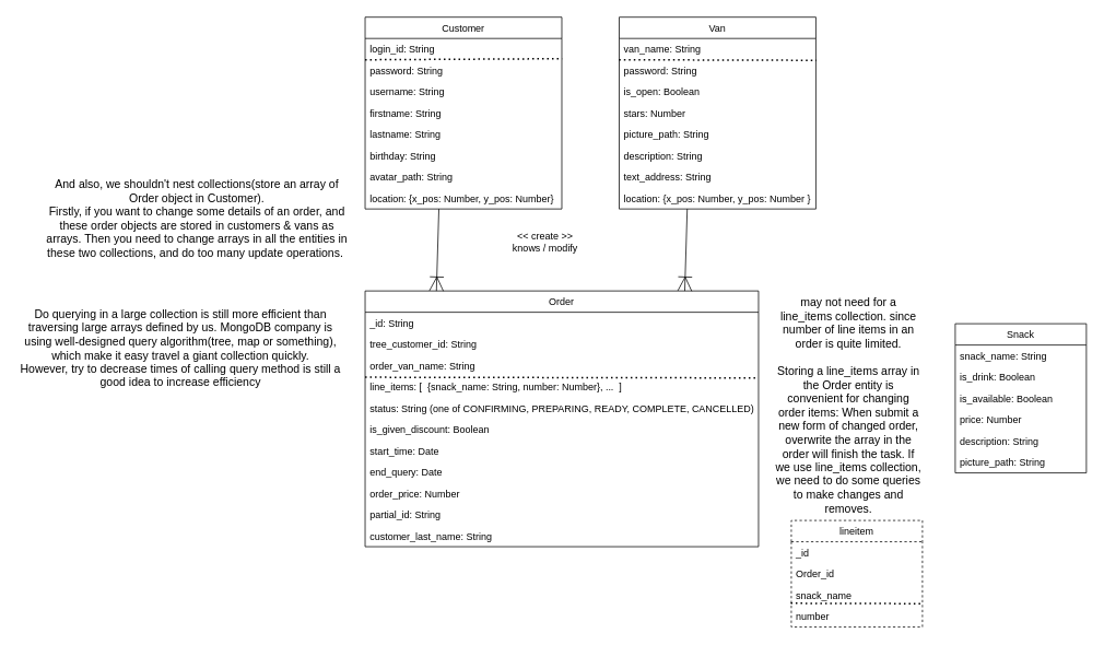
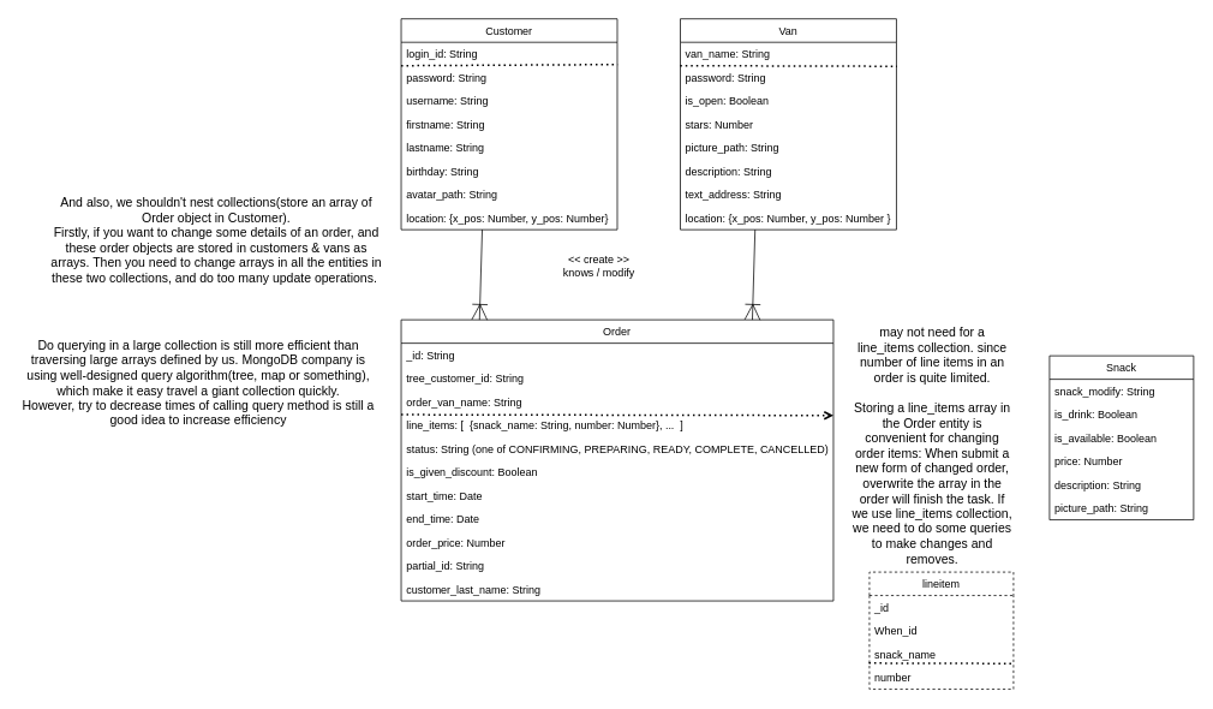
  <mxCell id="0" />
  <mxCell id="1" parent="0" />
  <mxCell id="2" value="Customer" style="swimlane;fontStyle=0;childLayout=stackLayout;horizontal=1;startSize=26;fillColor=none;horizontalStack=0;resizeParent=1;resizeParentMax=0;resizeLast=0;collapsible=1;marginBottom=0;" parent="1" vertex="1"><mxGeometry x="445" y="20" width="240" height="234" as="geometry" /></mxCell>
  <mxCell id="3" value="login_id: String" style="text;strokeColor=none;fillColor=none;align=left;verticalAlign=top;spacingLeft=4;spacingRight=4;overflow=hidden;rotatable=0;points=[[0,0.5],[1,0.5]];portConstraint=eastwest;" parent="2" vertex="1"><mxGeometry y="26" width="240" height="26" as="geometry" /></mxCell>
  <mxCell id="4" value="password: String&#10;" style="text;strokeColor=none;fillColor=none;align=left;verticalAlign=top;spacingLeft=4;spacingRight=4;overflow=hidden;rotatable=0;points=[[0,0.5],[1,0.5]];portConstraint=eastwest;" parent="2" vertex="1"><mxGeometry y="52" width="240" height="26" as="geometry" /></mxCell>
  <mxCell id="5" value="username: String" style="text;strokeColor=none;fillColor=none;align=left;verticalAlign=top;spacingLeft=4;spacingRight=4;overflow=hidden;rotatable=0;points=[[0,0.5],[1,0.5]];portConstraint=eastwest;" parent="2" vertex="1"><mxGeometry y="78" width="240" height="26" as="geometry" /></mxCell>
  <mxCell id="6" value="firstname: String" style="text;strokeColor=none;fillColor=none;align=left;verticalAlign=top;spacingLeft=4;spacingRight=4;overflow=hidden;rotatable=0;points=[[0,0.5],[1,0.5]];portConstraint=eastwest;" parent="2" vertex="1"><mxGeometry y="104" width="240" height="26" as="geometry" /></mxCell>
  <mxCell id="7" value="lastname: String" style="text;strokeColor=none;fillColor=none;align=left;verticalAlign=top;spacingLeft=4;spacingRight=4;overflow=hidden;rotatable=0;points=[[0,0.5],[1,0.5]];portConstraint=eastwest;" parent="2" vertex="1"><mxGeometry y="130" width="240" height="26" as="geometry" /></mxCell>
  <mxCell id="8" value="birthday: String" style="text;strokeColor=none;fillColor=none;align=left;verticalAlign=top;spacingLeft=4;spacingRight=4;overflow=hidden;rotatable=0;points=[[0,0.5],[1,0.5]];portConstraint=eastwest;" parent="2" vertex="1"><mxGeometry y="156" width="240" height="26" as="geometry" /></mxCell>
  <mxCell id="9" value="avatar_path: String" style="text;strokeColor=none;fillColor=none;align=left;verticalAlign=top;spacingLeft=4;spacingRight=4;overflow=hidden;rotatable=0;points=[[0,0.5],[1,0.5]];portConstraint=eastwest;" parent="2" vertex="1"><mxGeometry y="182" width="240" height="26" as="geometry" /></mxCell>
  <mxCell id="10" value="location: {x_pos: Number, y_pos: Number}" style="text;strokeColor=none;fillColor=none;align=left;verticalAlign=top;spacingLeft=4;spacingRight=4;overflow=hidden;rotatable=0;points=[[0,0.5],[1,0.5]];portConstraint=eastwest;" parent="2" vertex="1"><mxGeometry y="208" width="240" height="26" as="geometry" /></mxCell>
  <mxCell id="11" value="Order" style="swimlane;fontStyle=0;childLayout=stackLayout;horizontal=1;startSize=26;fillColor=none;horizontalStack=0;resizeParent=1;resizeParentMax=0;resizeLast=0;collapsible=1;marginBottom=0;" parent="1" vertex="1"><mxGeometry x="445" y="354" width="480" height="312" as="geometry" /></mxCell>
  <mxCell id="12" value="_id: String" style="text;strokeColor=none;fillColor=none;align=left;verticalAlign=top;spacingLeft=4;spacingRight=4;overflow=hidden;rotatable=0;points=[[0,0.5],[1,0.5]];portConstraint=eastwest;" parent="11" vertex="1"><mxGeometry y="26" width="480" height="26" as="geometry" /></mxCell>
  <mxCell id="13" value="tree_customer_id: String&#10;" style="text;strokeColor=none;fillColor=none;align=left;verticalAlign=top;spacingLeft=4;spacingRight=4;overflow=hidden;rotatable=0;points=[[0,0.5],[1,0.5]];portConstraint=eastwest;" parent="11" vertex="1"><mxGeometry y="52" width="480" height="26" as="geometry" /></mxCell>
  <mxCell id="14" value="order_van_name: String" style="text;strokeColor=none;fillColor=none;align=left;verticalAlign=top;spacingLeft=4;spacingRight=4;overflow=hidden;rotatable=0;points=[[0,0.5],[1,0.5]];portConstraint=eastwest;" parent="11" vertex="1"><mxGeometry y="78" width="480" height="26" as="geometry" /></mxCell>
  <mxCell id="15" value="line_items: [  {snack_name: String, number: Number}, ...  ]" style="text;strokeColor=none;fillColor=none;align=left;verticalAlign=top;spacingLeft=4;spacingRight=4;overflow=hidden;rotatable=0;points=[[0,0.5],[1,0.5]];portConstraint=eastwest;" parent="11" vertex="1"><mxGeometry y="104" width="480" height="26" as="geometry" /></mxCell>
  <mxCell id="16" value="status: String (one of CONFIRMING, PREPARING, READY, COMPLETE, CANCELLED)" style="text;strokeColor=none;fillColor=none;align=left;verticalAlign=top;spacingLeft=4;spacingRight=4;overflow=hidden;rotatable=0;points=[[0,0.5],[1,0.5]];portConstraint=eastwest;" parent="11" vertex="1"><mxGeometry y="130" width="480" height="26" as="geometry" /></mxCell>
  <mxCell id="17" value="is_given_discount: Boolean" style="text;strokeColor=none;fillColor=none;align=left;verticalAlign=top;spacingLeft=4;spacingRight=4;overflow=hidden;rotatable=0;points=[[0,0.5],[1,0.5]];portConstraint=eastwest;" parent="11" vertex="1"><mxGeometry y="156" width="480" height="26" as="geometry" /></mxCell>
  <mxCell id="18" value="start_time: Date" style="text;strokeColor=none;fillColor=none;align=left;verticalAlign=top;spacingLeft=4;spacingRight=4;overflow=hidden;rotatable=0;points=[[0,0.5],[1,0.5]];portConstraint=eastwest;" parent="11" vertex="1"><mxGeometry y="182" width="480" height="26" as="geometry" /></mxCell>
- <mxCell id="19" value="end_query: Date" style="text;strokeColor=none;fillColor=none;align=left;verticalAlign=top;spacingLeft=4;spacingRight=4;overflow=hidden;rotatable=0;points=[[0,0.5],[1,0.5]];portConstraint=eastwest;" parent="11" vertex="1"><mxGeometry y="208" width="480" height="26" as="geometry" /></mxCell>
+ <mxCell id="19" value="end_time: Date" style="text;strokeColor=none;fillColor=none;align=left;verticalAlign=top;spacingLeft=4;spacingRight=4;overflow=hidden;rotatable=0;points=[[0,0.5],[1,0.5]];portConstraint=eastwest;" parent="11" vertex="1"><mxGeometry y="208" width="480" height="26" as="geometry" /></mxCell>
  <mxCell id="20" value="order_price: Number" style="text;strokeColor=none;fillColor=none;align=left;verticalAlign=top;spacingLeft=4;spacingRight=4;overflow=hidden;rotatable=0;points=[[0,0.5],[1,0.5]];portConstraint=eastwest;" parent="11" vertex="1"><mxGeometry y="234" width="480" height="26" as="geometry" /></mxCell>
- <mxCell id="21" value="" style="endArrow=none;html=1;dashed=1;strokeWidth=2;entryX=1;entryY=0.083;entryDx=0;entryDy=0;entryPerimeter=0;exitX=0;exitY=1.05;exitDx=0;exitDy=0;exitPerimeter=0;dashPattern=1 2;" parent="11" source="14" target="15" edge="1"><mxGeometry width="50" height="50" relative="1" as="geometry"><mxPoint x="-80" y="90" as="sourcePoint" /><mxPoint x="-30" y="40" as="targetPoint" /><Array as="points" /></mxGeometry></mxCell>
+ <mxCell id="21" value="" style="endArrow=open;html=1;dashed=1;strokeWidth=2;entryX=1;entryY=0.083;entryDx=0;entryDy=0;entryPerimeter=0;exitX=0;exitY=1.05;exitDx=0;exitDy=0;exitPerimeter=0;dashPattern=1 2;" parent="11" source="14" target="15" edge="1"><mxGeometry width="50" height="50" relative="1" as="geometry"><mxPoint x="-80" y="90" as="sourcePoint" /><mxPoint x="-30" y="40" as="targetPoint" /><Array as="points" /></mxGeometry></mxCell>
  <mxCell id="22" value="partial_id: String" style="text;strokeColor=none;fillColor=none;align=left;verticalAlign=top;spacingLeft=4;spacingRight=4;overflow=hidden;rotatable=0;points=[[0,0.5],[1,0.5]];portConstraint=eastwest;" parent="11" vertex="1"><mxGeometry y="260" width="480" height="26" as="geometry" /></mxCell>
  <mxCell id="23" value="customer_last_name: String" style="text;strokeColor=none;fillColor=none;align=left;verticalAlign=top;spacingLeft=4;spacingRight=4;overflow=hidden;rotatable=0;points=[[0,0.5],[1,0.5]];portConstraint=eastwest;" parent="11" vertex="1"><mxGeometry y="286" width="480" height="26" as="geometry" /></mxCell>
  <mxCell id="24" value="Van" style="swimlane;fontStyle=0;childLayout=stackLayout;horizontal=1;startSize=26;fillColor=none;horizontalStack=0;resizeParent=1;resizeParentMax=0;resizeLast=0;collapsible=1;marginBottom=0;" parent="1" vertex="1"><mxGeometry x="755" y="20" width="240" height="234" as="geometry" /></mxCell>
  <mxCell id="25" value="van_name: String" style="text;strokeColor=none;fillColor=none;align=left;verticalAlign=top;spacingLeft=4;spacingRight=4;overflow=hidden;rotatable=0;points=[[0,0.5],[1,0.5]];portConstraint=eastwest;" parent="24" vertex="1"><mxGeometry y="26" width="240" height="26" as="geometry" /></mxCell>
  <mxCell id="26" value="" style="endArrow=none;html=1;dashed=1;strokeWidth=2;entryX=1.001;entryY=0.95;entryDx=0;entryDy=0;entryPerimeter=0;exitX=0;exitY=1.05;exitDx=0;exitDy=0;exitPerimeter=0;dashPattern=1 2;" parent="24" target="3" edge="1"><mxGeometry width="50" height="50" relative="1" as="geometry"><mxPoint x="-310" y="52.0" as="sourcePoint" /><mxPoint x="170.0" y="52.858" as="targetPoint" /><Array as="points" /></mxGeometry></mxCell>
  <mxCell id="27" value="" style="endArrow=none;html=1;dashed=1;strokeWidth=2;entryX=1.003;entryY=0.026;entryDx=0;entryDy=0;entryPerimeter=0;exitX=0;exitY=1.05;exitDx=0;exitDy=0;exitPerimeter=0;dashPattern=1 2;" parent="24" target="28" edge="1"><mxGeometry width="50" height="50" relative="1" as="geometry"><mxPoint x="-0.24" y="52.0" as="sourcePoint" /><mxPoint x="240.0" y="50.7" as="targetPoint" /><Array as="points" /></mxGeometry></mxCell>
  <mxCell id="28" value="password: String" style="text;strokeColor=none;fillColor=none;align=left;verticalAlign=top;spacingLeft=4;spacingRight=4;overflow=hidden;rotatable=0;points=[[0,0.5],[1,0.5]];portConstraint=eastwest;" parent="24" vertex="1"><mxGeometry y="52" width="240" height="26" as="geometry" /></mxCell>
  <mxCell id="29" value="is_open: Boolean" style="text;strokeColor=none;fillColor=none;align=left;verticalAlign=top;spacingLeft=4;spacingRight=4;overflow=hidden;rotatable=0;points=[[0,0.5],[1,0.5]];portConstraint=eastwest;" parent="24" vertex="1"><mxGeometry y="78" width="240" height="26" as="geometry" /></mxCell>
  <mxCell id="30" value="stars: Number&#10;" style="text;strokeColor=none;fillColor=none;align=left;verticalAlign=top;spacingLeft=4;spacingRight=4;overflow=hidden;rotatable=0;points=[[0,0.5],[1,0.5]];portConstraint=eastwest;" parent="24" vertex="1"><mxGeometry y="104" width="240" height="26" as="geometry" /></mxCell>
  <mxCell id="31" value="picture_path: String" style="text;strokeColor=none;fillColor=none;align=left;verticalAlign=top;spacingLeft=4;spacingRight=4;overflow=hidden;rotatable=0;points=[[0,0.5],[1,0.5]];portConstraint=eastwest;" parent="24" vertex="1"><mxGeometry y="130" width="240" height="26" as="geometry" /></mxCell>
  <mxCell id="32" value="description: String" style="text;strokeColor=none;fillColor=none;align=left;verticalAlign=top;spacingLeft=4;spacingRight=4;overflow=hidden;rotatable=0;points=[[0,0.5],[1,0.5]];portConstraint=eastwest;" parent="24" vertex="1"><mxGeometry y="156" width="240" height="26" as="geometry" /></mxCell>
  <mxCell id="33" value="text_address: String" style="text;strokeColor=none;fillColor=none;align=left;verticalAlign=top;spacingLeft=4;spacingRight=4;overflow=hidden;rotatable=0;points=[[0,0.5],[1,0.5]];portConstraint=eastwest;" parent="24" vertex="1"><mxGeometry y="182" width="240" height="26" as="geometry" /></mxCell>
  <mxCell id="34" value="location: {x_pos: Number, y_pos: Number }" style="text;strokeColor=none;fillColor=none;align=left;verticalAlign=top;spacingLeft=4;spacingRight=4;overflow=hidden;rotatable=0;points=[[0,0.5],[1,0.5]];portConstraint=eastwest;" parent="24" vertex="1"><mxGeometry y="208" width="240" height="26" as="geometry" /></mxCell>
  <mxCell id="35" value="&lt;div&gt;&amp;lt;&amp;lt; create &amp;gt;&amp;gt;&lt;/div&gt;knows / modify" style="text;html=1;strokeColor=none;fillColor=none;align=center;verticalAlign=middle;whiteSpace=wrap;rounded=0;" parent="1" vertex="1"><mxGeometry x="600" y="284" width="130" height="20" as="geometry" /></mxCell>
  <mxCell id="36" value="" style="fontSize=12;html=1;endArrow=ERoneToMany;strokeWidth=1;endSize=15;" parent="1" edge="1"><mxGeometry width="100" height="100" relative="1" as="geometry"><mxPoint x="535" as="sourcePoint" y="254" /><mxPoint x="532" y="354" as="targetPoint" /></mxGeometry></mxCell>
  <mxCell id="37" value="" style="fontSize=12;html=1;endArrow=ERoneToMany;strokeWidth=1;endSize=15;" parent="1" edge="1"><mxGeometry width="100" height="100" relative="1" as="geometry"><mxPoint x="838" as="sourcePoint" y="254" /><mxPoint x="835" y="354" as="targetPoint" /></mxGeometry></mxCell>
  <mxCell id="38" style="edgeStyle=none;rounded=0;orthogonalLoop=1;jettySize=auto;html=1;exitX=0.5;exitY=1;exitDx=0;exitDy=0;endSize=15;strokeWidth=1;" parent="1" source="35" target="35" edge="1"><mxGeometry relative="1" as="geometry" /></mxCell>
  <mxCell id="39" value="&lt;font style=&quot;font-size: 14px&quot;&gt;And also, we shouldn't nest collections(store an array of Order object in Customer).&lt;br&gt;Firstly, if you want to change some details of an order, and these order objects are stored in customers &amp;amp; vans as arrays. Then you need to change arrays in all the entities in these two collections, and do too many update operations.&amp;nbsp;&lt;br&gt;&lt;br&gt;&lt;/font&gt;" style="text;html=1;strokeColor=none;fillColor=none;align=center;verticalAlign=middle;whiteSpace=wrap;rounded=0;" parent="1" vertex="1"><mxGeometry x="55" y="224" width="370" height="100" as="geometry" /></mxCell>
  <mxCell id="40" value="&lt;font style=&quot;font-size: 14px&quot;&gt;Do querying in a large collection is still more efficient than traversing large arrays defined by us. MongoDB company is using well-designed query algorithm(tree, map or something), which make it easy travel a giant collection quickly.&lt;br&gt;However, try to decrease times of calling query method is still a good idea to increase efficiency&lt;/font&gt;" style="text;html=1;strokeColor=none;fillColor=none;align=center;verticalAlign=middle;whiteSpace=wrap;rounded=0;" parent="1" vertex="1"><mxGeometry x="20" y="374" width="400" height="100" as="geometry" /></mxCell>
  <mxCell id="41" value="&lt;span style=&quot;font-size: 14px&quot;&gt;may not need for a line_items collection. since number of line items in an order is quite limited. &lt;br&gt;&lt;br&gt;Storing a line_items array in the Order entity is convenient for changing order items: When submit a new form of changed order, overwrite the array in the order will finish the task. If we use line_items collection, we need to do some queries to make changes and removes.&lt;/span&gt;" style="text;html=1;strokeColor=none;fillColor=none;align=center;verticalAlign=middle;whiteSpace=wrap;rounded=0;" vertex="1" parent="1"><mxGeometry x="945" y="444" width="180" height="100" as="geometry" /></mxCell>
  <mxCell id="42" value="Snack" style="swimlane;fontStyle=0;childLayout=stackLayout;horizontal=1;startSize=26;fillColor=none;horizontalStack=0;resizeParent=1;resizeParentMax=0;resizeLast=0;collapsible=1;marginBottom=0;" vertex="1" parent="1"><mxGeometry x="1165" y="394" width="160" height="182" as="geometry" /></mxCell>
- <mxCell id="43" value="snack_name: String" style="text;strokeColor=none;fillColor=none;align=left;verticalAlign=top;spacingLeft=4;spacingRight=4;overflow=hidden;rotatable=0;points=[[0,0.5],[1,0.5]];portConstraint=eastwest;" vertex="1" parent="42"><mxGeometry y="26" width="160" height="26" as="geometry" /></mxCell>
+ <mxCell id="43" value="snack_modify: String" style="text;strokeColor=none;fillColor=none;align=left;verticalAlign=top;spacingLeft=4;spacingRight=4;overflow=hidden;rotatable=0;points=[[0,0.5],[1,0.5]];portConstraint=eastwest;" vertex="1" parent="42"><mxGeometry y="26" width="160" height="26" as="geometry" /></mxCell>
  <mxCell id="44" value="is_drink: Boolean" style="text;strokeColor=none;fillColor=none;align=left;verticalAlign=top;spacingLeft=4;spacingRight=4;overflow=hidden;rotatable=0;points=[[0,0.5],[1,0.5]];portConstraint=eastwest;" vertex="1" parent="42"><mxGeometry y="52" width="160" height="26" as="geometry" /></mxCell>
  <mxCell id="45" value="is_available: Boolean" style="text;strokeColor=none;fillColor=none;align=left;verticalAlign=top;spacingLeft=4;spacingRight=4;overflow=hidden;rotatable=0;points=[[0,0.5],[1,0.5]];portConstraint=eastwest;" vertex="1" parent="42"><mxGeometry y="78" width="160" height="26" as="geometry" /></mxCell>
  <mxCell id="46" value="price: Number&#10;" style="text;strokeColor=none;fillColor=none;align=left;verticalAlign=top;spacingLeft=4;spacingRight=4;overflow=hidden;rotatable=0;points=[[0,0.5],[1,0.5]];portConstraint=eastwest;" vertex="1" parent="42"><mxGeometry y="104" width="160" height="26" as="geometry" /></mxCell>
  <mxCell id="47" value="description: String" style="text;strokeColor=none;fillColor=none;align=left;verticalAlign=top;spacingLeft=4;spacingRight=4;overflow=hidden;rotatable=0;points=[[0,0.5],[1,0.5]];portConstraint=eastwest;" vertex="1" parent="42"><mxGeometry y="130" width="160" height="26" as="geometry" /></mxCell>
  <mxCell id="48" value="picture_path: String" style="text;strokeColor=none;fillColor=none;align=left;verticalAlign=top;spacingLeft=4;spacingRight=4;overflow=hidden;rotatable=0;points=[[0,0.5],[1,0.5]];portConstraint=eastwest;" vertex="1" parent="42"><mxGeometry y="156" width="160" height="26" as="geometry" /></mxCell>
  <mxCell id="49" value="lineitem" style="swimlane;fontStyle=0;childLayout=stackLayout;horizontal=1;startSize=26;fillColor=none;horizontalStack=0;resizeParent=1;resizeParentMax=0;resizeLast=0;collapsible=1;marginBottom=0;dashed=1;" vertex="1" parent="1"><mxGeometry x="965" y="634" width="160" height="130" as="geometry" /></mxCell>
  <mxCell id="50" value="_id" style="text;strokeColor=none;fillColor=none;align=left;verticalAlign=top;spacingLeft=4;spacingRight=4;overflow=hidden;rotatable=0;points=[[0,0.5],[1,0.5]];portConstraint=eastwest;" vertex="1" parent="49"><mxGeometry y="26" width="160" height="26" as="geometry" /></mxCell>
- <mxCell id="51" value="Order_id" style="text;strokeColor=none;fillColor=none;align=left;verticalAlign=top;spacingLeft=4;spacingRight=4;overflow=hidden;rotatable=0;points=[[0,0.5],[1,0.5]];portConstraint=eastwest;" vertex="1" parent="49"><mxGeometry y="52" width="160" height="26" as="geometry" /></mxCell>
+ <mxCell id="51" value="When_id" style="text;strokeColor=none;fillColor=none;align=left;verticalAlign=top;spacingLeft=4;spacingRight=4;overflow=hidden;rotatable=0;points=[[0,0.5],[1,0.5]];portConstraint=eastwest;" vertex="1" parent="49"><mxGeometry y="52" width="160" height="26" as="geometry" /></mxCell>
  <mxCell id="52" value="snack_name" style="text;strokeColor=none;fillColor=none;align=left;verticalAlign=top;spacingLeft=4;spacingRight=4;overflow=hidden;rotatable=0;points=[[0,0.5],[1,0.5]];portConstraint=eastwest;" vertex="1" parent="49"><mxGeometry y="78" width="160" height="26" as="geometry" /></mxCell>
  <mxCell id="53" value="number" style="text;strokeColor=none;fillColor=none;align=left;verticalAlign=top;spacingLeft=4;spacingRight=4;overflow=hidden;rotatable=0;points=[[0,0.5],[1,0.5]];portConstraint=eastwest;" vertex="1" parent="49"><mxGeometry y="104" width="160" height="26" as="geometry" /></mxCell>
  <mxCell id="54" value="" style="endArrow=none;html=1;dashed=1;strokeWidth=2;entryX=0.99;entryY=0.905;entryDx=0;entryDy=0;entryPerimeter=0;exitX=-0.004;exitY=0.886;exitDx=0;exitDy=0;exitPerimeter=0;dashPattern=1 2;" edge="1" parent="49" source="52" target="52"><mxGeometry width="50" height="50" relative="1" as="geometry"><mxPoint x="-1" y="80.0" as="sourcePoint" /><mxPoint x="479" y="80.858" as="targetPoint" /><Array as="points" /></mxGeometry></mxCell>
